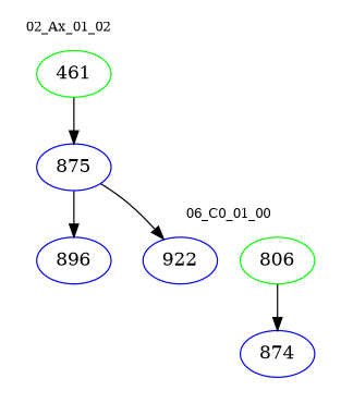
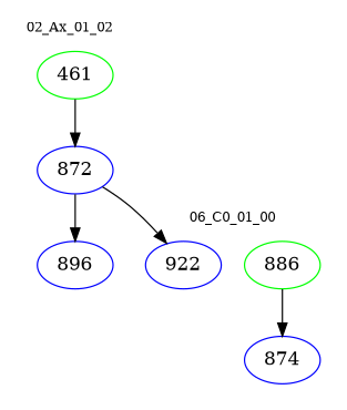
  digraph {
    node [color=blue]
    edge [color=black]
    n1 [color=green label=461]
-   n2 [label=875]
+   n2 [label=872]
    n3 [label=896]
-   n4 [color=green label=806]
+   n4 [color=green label=886]
    n5 [label=874]
    n6 [label=922]
    subgraph cluster_1 {
      color=white
      fontsize=10
      label="02_Ax_01_02"
      n1
      n2
      n3
    }
    subgraph cluster_2 {
      color=white
      fontsize=10
      label="06_C0_01_00"
      n4
      n5
      n6
    }
    n1 -> n2
    n2 -> n3
    n2 -> n6
    n4 -> n5
  }
